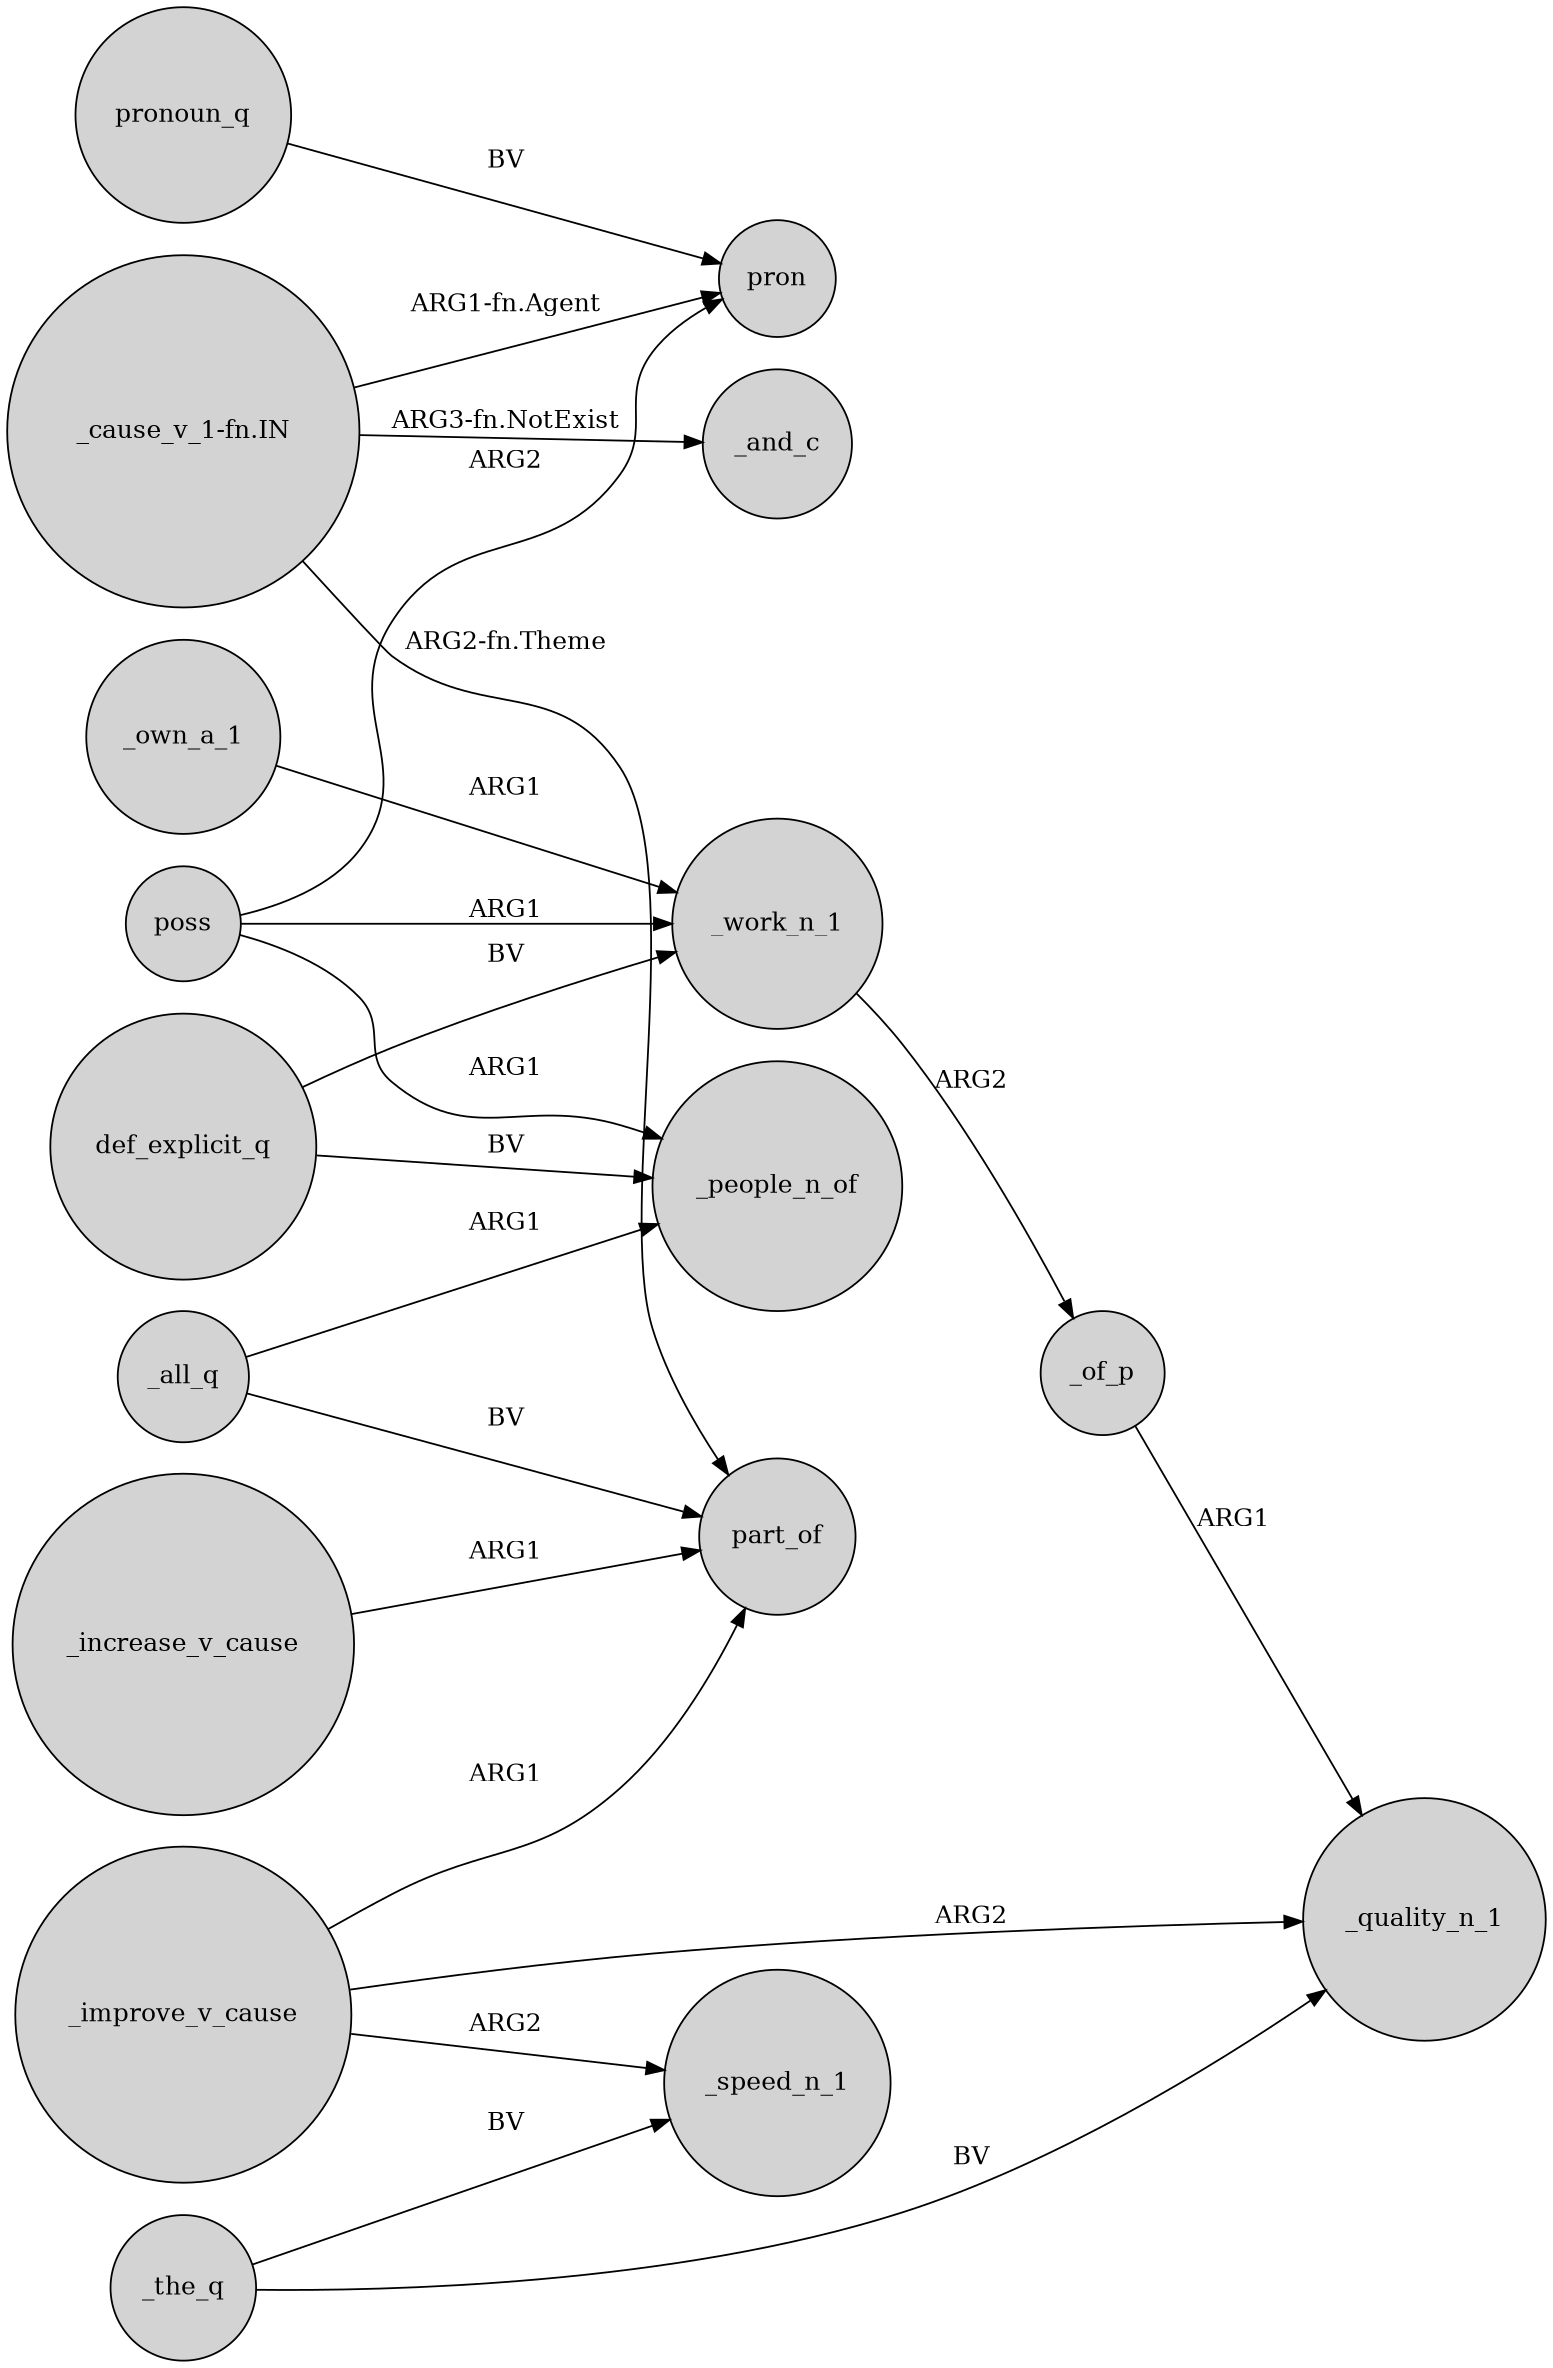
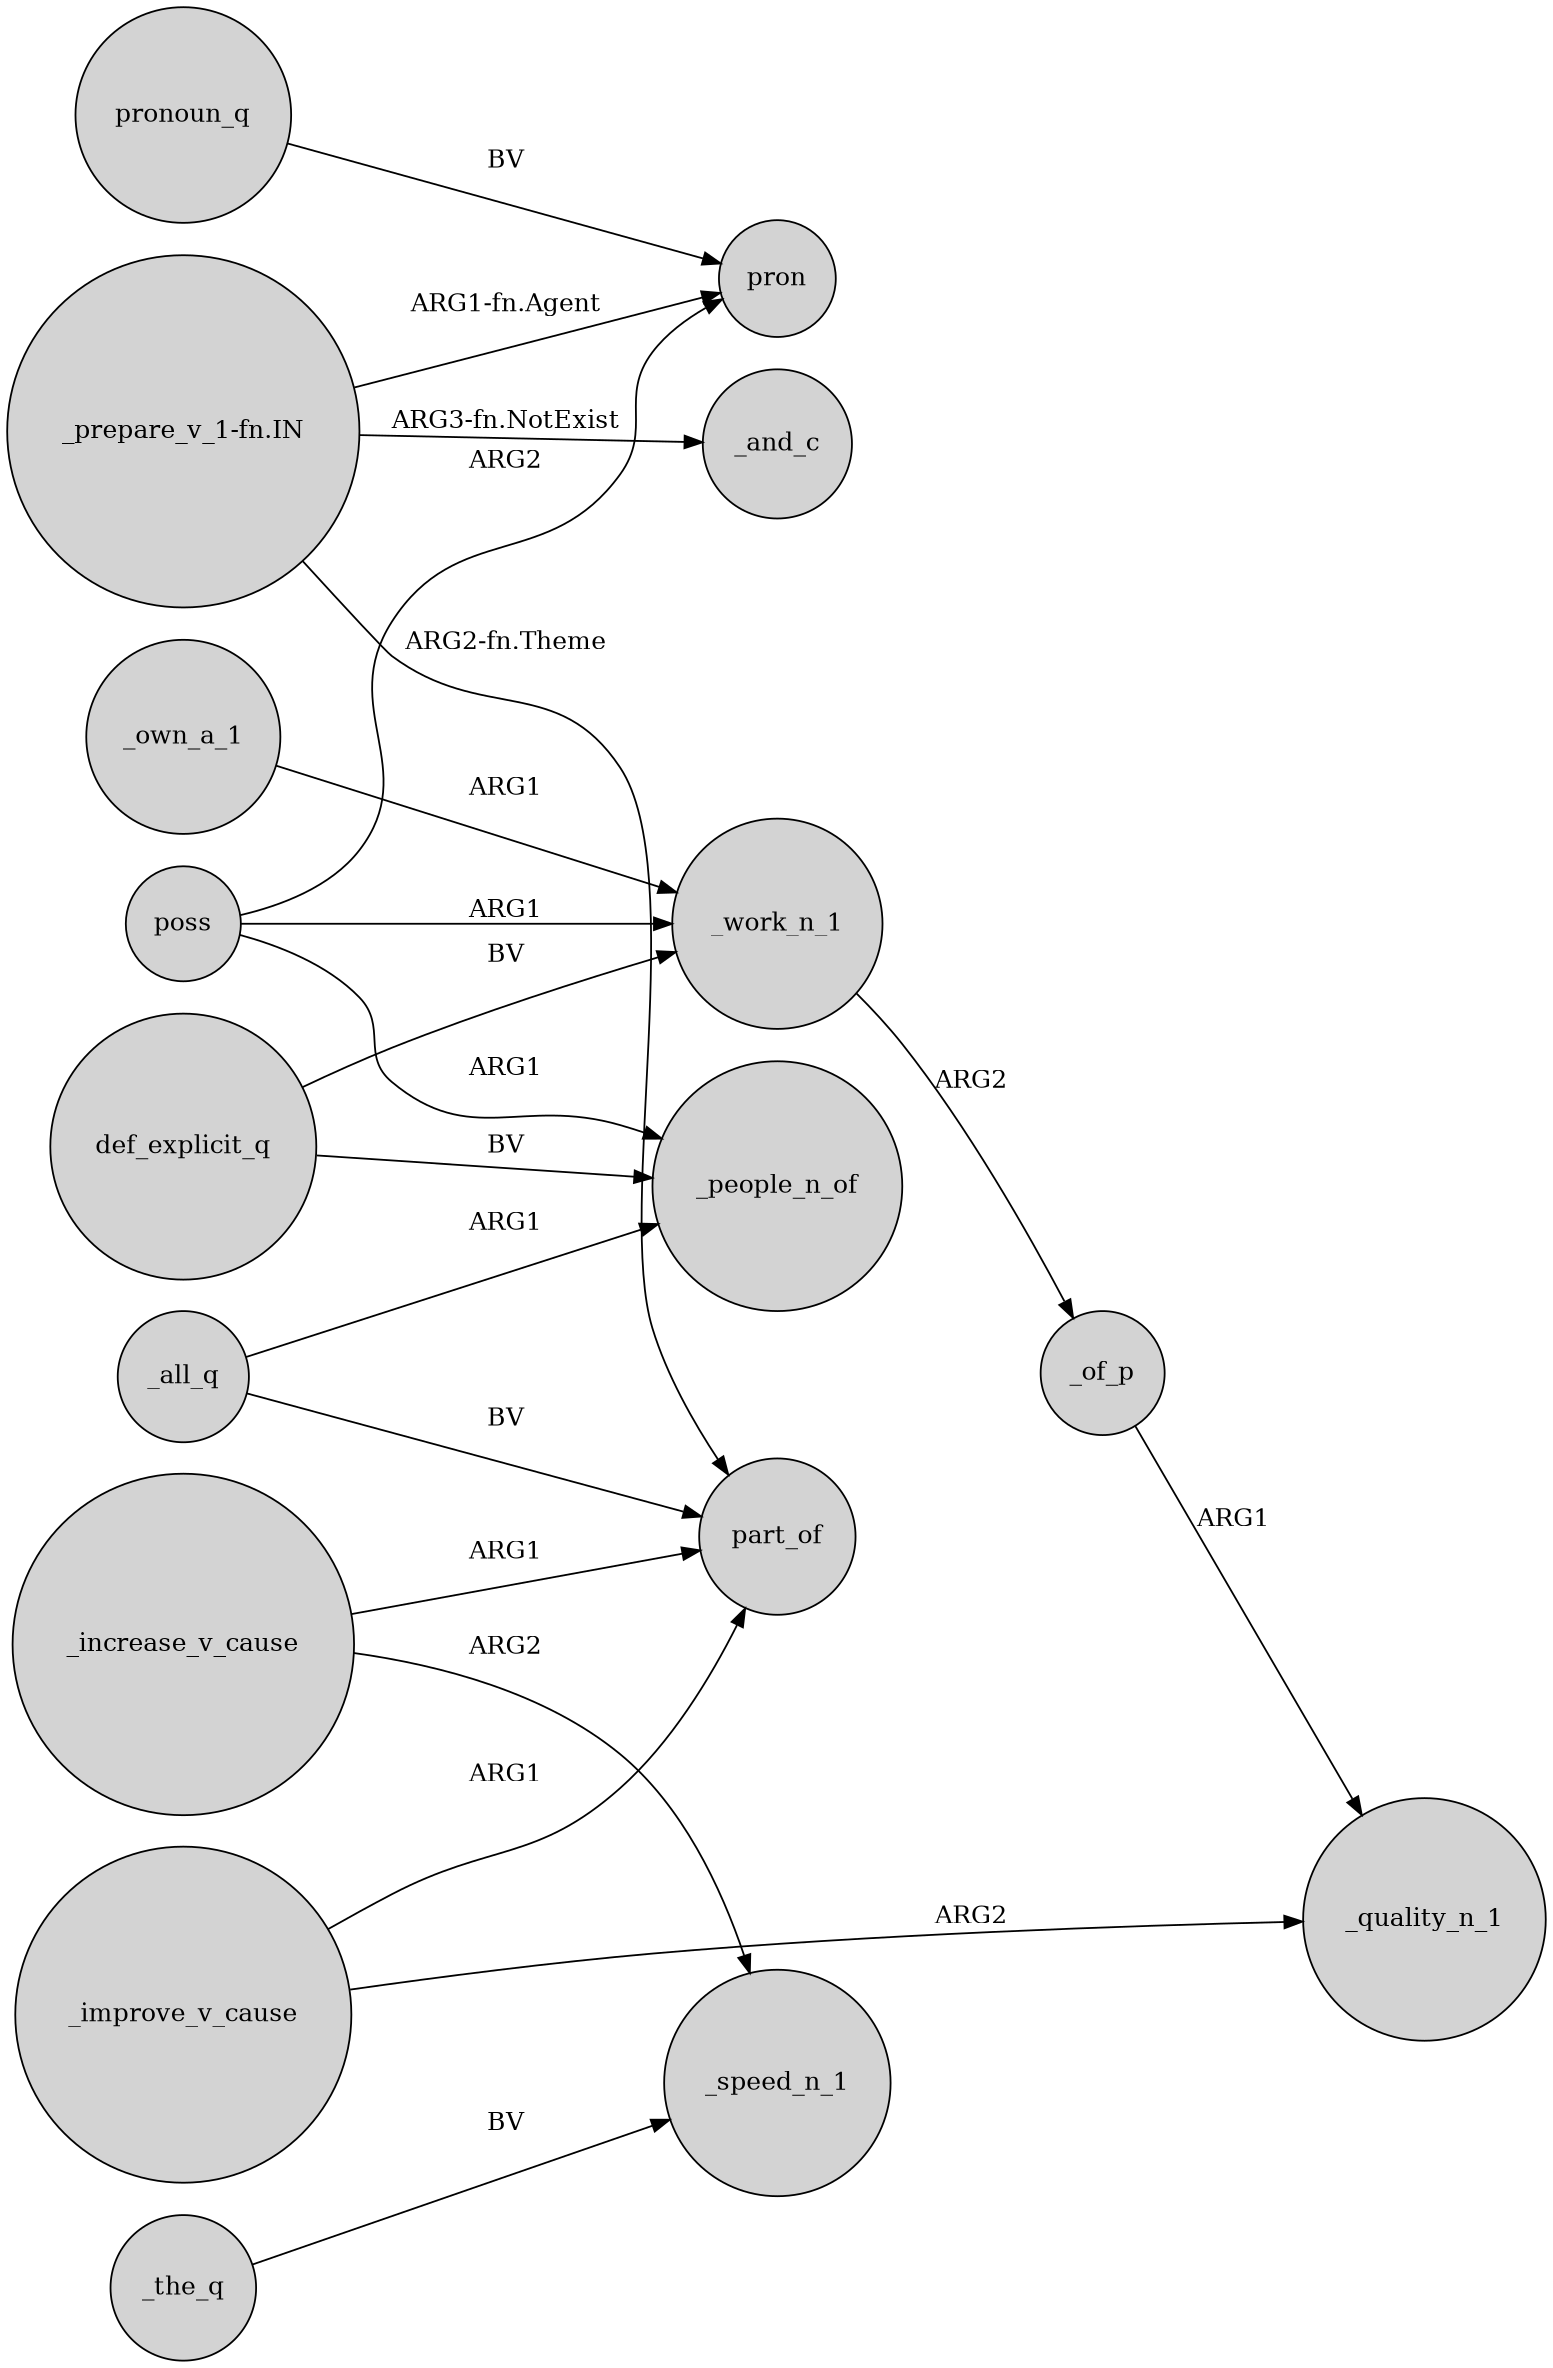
  digraph {
    rankdir=LR
    node [shape=circle style=filled]
-   "_prepare_v_1-fn.IN" [label="_cause_v_1-fn.IN"]
+   "_prepare_v_1-fn.IN"
    pron
    part_of
    _and_c
    _improve_v_cause
    _quality_n_1
    _all_q
    _people_n_of
    poss
    _work_n_1
    _of_p
    _increase_v_cause
    _speed_n_1
    _own_a_1
    _the_q
    pronoun_q
    def_explicit_q
    "_prepare_v_1-fn.IN" -> pron [label="ARG1-fn.Agent"]
    "_prepare_v_1-fn.IN" -> part_of [label="ARG2-fn.Theme"]
    "_prepare_v_1-fn.IN" -> _and_c [label="ARG3-fn.NotExist"]
    _improve_v_cause -> part_of [label=ARG1]
    _improve_v_cause -> _quality_n_1 [label=ARG2]
    _all_q -> part_of [label=BV]
    _all_q -> _people_n_of [label=ARG1]
    poss -> pron [label=ARG2]
    poss -> _people_n_of [label=ARG1]
    poss -> _work_n_1 [label=ARG1]
    _work_n_1 -> _of_p [label=ARG2]
    _of_p -> _quality_n_1 [label=ARG1]
    _increase_v_cause -> part_of [label=ARG1]
-   _improve_v_cause -> _speed_n_1 [label=ARG2]
+   _increase_v_cause -> _speed_n_1 [label=ARG2]
    _own_a_1 -> _work_n_1 [label=ARG1]
-   _the_q -> _quality_n_1 [label=BV]
    _the_q -> _speed_n_1 [label=BV]
    pronoun_q -> pron [label=BV]
    def_explicit_q -> _people_n_of [label=BV]
    def_explicit_q -> _work_n_1 [label=BV]
  }
